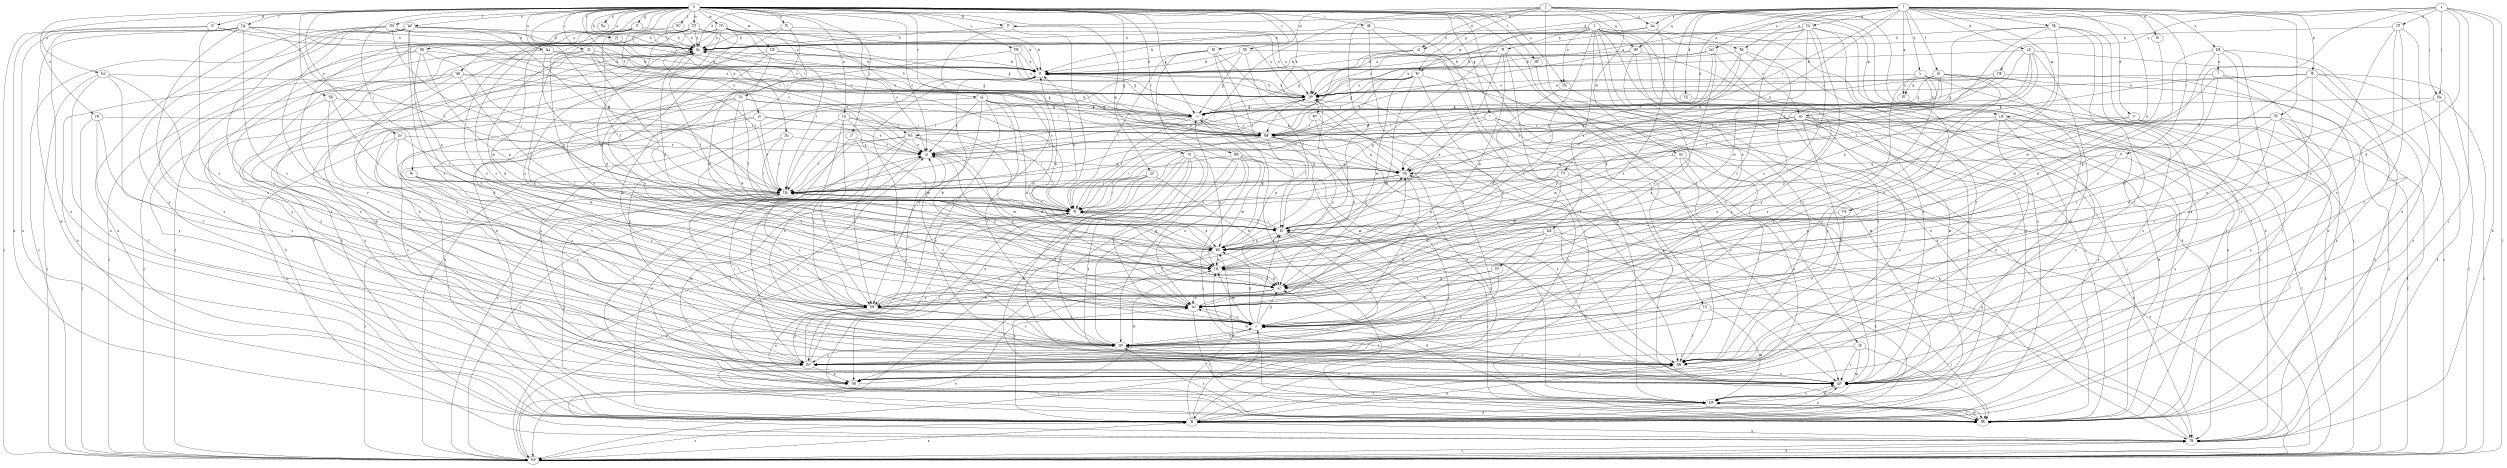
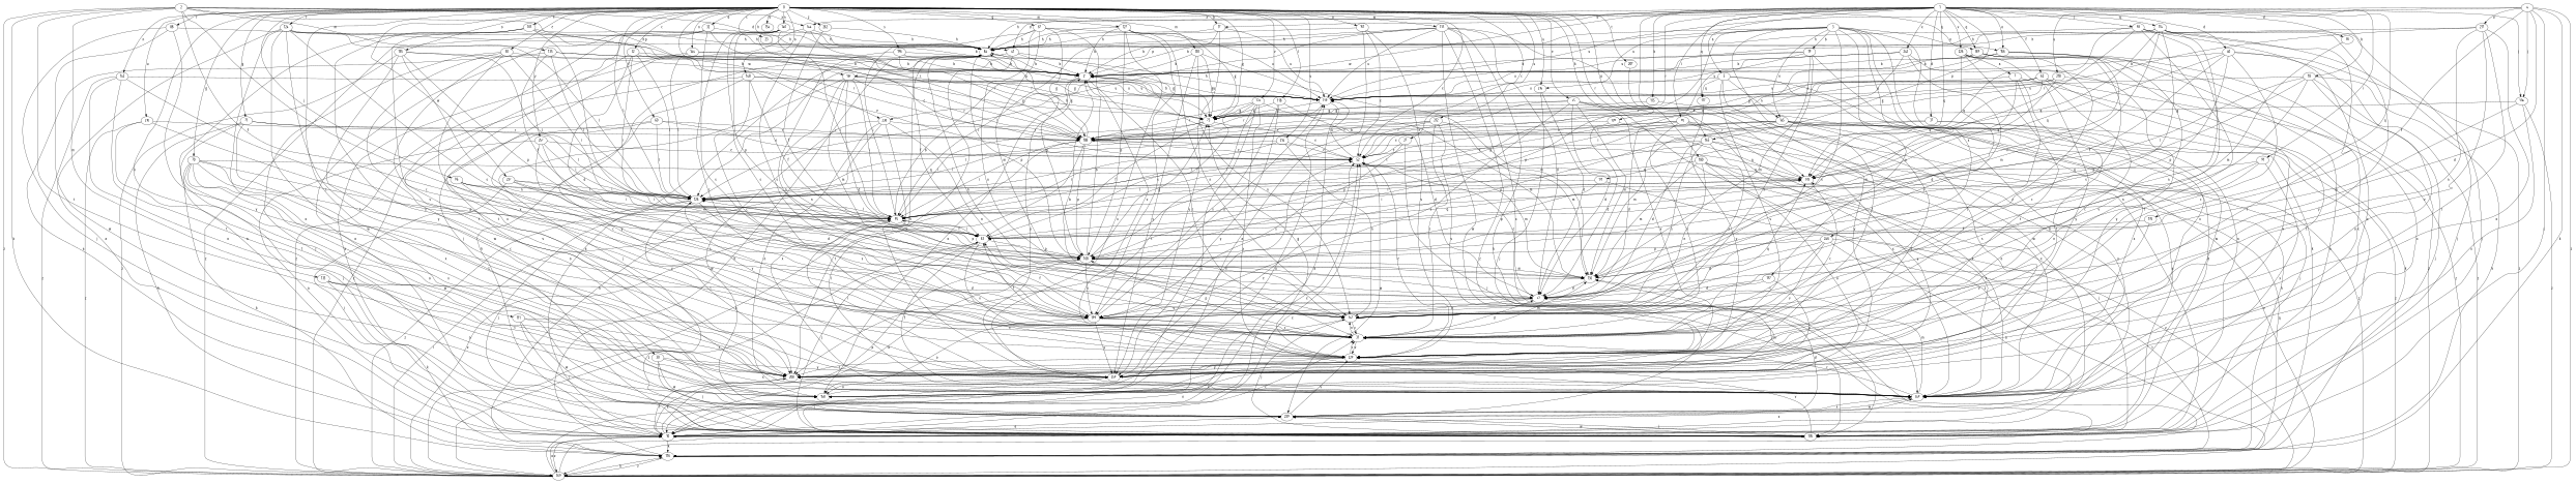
  strict digraph {
    fontname="Fira Sans"
    node [fontname="Fira Sans"]
    edge [fontname="Fira Sans"]
    0
    17
    22
    23
    27
    30
    32
    45
    50
    52
    60
    67
    70
    71
    73
    84
    88
    96
    109
    111
    118
    124
    126
    127
    130
    140
    142
    144
    148
    151
    154
    155
    165
    169
    180
    188
    196
    203
    207
    210
    212
    214
    216
    224
    233
    237
    257
    262
    95
    219
    259
    208
    21
    42
    199
    105
    249
    239
    10
    269
    229
    136
    178
    31
    158
    168
    147
    116
    63
    1
    5
    18
    37
    38
    40
    41
    62
    90
    91
    98
    104
    115
    156
    171
    174
    176
    177
    226
    238
    242
    244
    145
    7
    2
    133
    135
    167
    3
    19
    157
    246
    4
    217
    218
    0 -> 17 [label=b]
    0 -> 22 [label=c]
    0 -> 23 [label=c]
    0 -> 27 [label=c]
    0 -> 30 [label=c]
    0 -> 32 [label=d]
    0 -> 45 [label=e]
    0 -> 50 [label=e]
    0 -> 52 [label=e]
    0 -> 60 [label=f]
    0 -> 67 [label=g]
    0 -> 70 [label=g]
    0 -> 71 [label=g]
    0 -> 73 [label=g]
    0 -> 84 [label=h]
    0 -> 88 [label=i]
    0 -> 96 [label=j]
    0 -> 109 [label=k]
    0 -> 111 [label=k]
    0 -> 118 [label=l]
    0 -> 124 [label=l]
    0 -> 126 [label=l]
    0 -> 127 [label=m]
    0 -> 130 [label=m]
    0 -> 140 [label=n]
    0 -> 142 [label=n]
    0 -> 144 [label=n]
    0 -> 148 [label=o]
    0 -> 151 [label=o]
    0 -> 154 [label=o]
    0 -> 155 [label=o]
    0 -> 165 [label=p]
    0 -> 169 [label=q]
    0 -> 180 [label=r]
    0 -> 188 [label=r]
    0 -> 196 [label=s]
    0 -> 203 [label=t]
    0 -> 207 [label=t]
    0 -> 210 [label=u]
    0 -> 212 [label=u]
    0 -> 214 [label=u]
    0 -> 216 [label=u]
    0 -> 224 [label=v]
    0 -> 233 [label=w]
    0 -> 237 [label=w]
    0 -> 257 [label=y]
    0 -> 262 [label=z]
    17 -> 84 [label=h]
    17 -> 95 [label=i]
    17 -> 219 [label=u]
    17 -> 259 [label=y]
    22 -> 52 [label=e]
    22 -> 126 [label=l]
    22 -> 95 [label=i]
    22 -> 208 [label=t]
    22 -> 21 [label=b]
    22 -> 42 [label=d]
    23 -> 21 [label=b]
    27 -> 52 [label=e]
    27 -> 199 [label=s]
    27 -> 105 [label=j]
    30 -> 259 [label=y]
    30 -> 105 [label=j]
    30 -> 249 [label=x]
    30 -> 239 [label=w]
    32 -> 52 [label=e]
    32 -> 84 [label=h]
    32 -> 199 [label=s]
    32 -> 10 [label=a]
    32 -> 269 [label=z]
    45 -> 52 [label=e]
    45 -> 73 [label=g]
    45 -> 42 [label=d]
    45 -> 199 [label=s]
    45 -> 249 [label=x]
    45 -> 269 [label=z]
    45 -> 229 [label=v]
    45 -> 136 [label=m]
    50 -> 95 [label=i]
    50 -> 208 [label=t]
    50 -> 21 [label=b]
    50 -> 105 [label=j]
    50 -> 239 [label=w]
    50 -> 229 [label=v]
    52 -> 219 [label=u]
    52 -> 239 [label=w]
    52 -> 136 [label=m]
    52 -> 178 [label=q]
    60 -> 52 [label=e]
    60 -> 126 [label=l]
    60 -> 188 [label=r]
    60 -> 31 [label=c]
    60 -> 158 [label=o]
    67 -> 84 [label=h]
    67 -> 95 [label=i]
    67 -> 219 [label=u]
    67 -> 229 [label=v]
    67 -> 136 [label=m]
    67 -> 168 [label=p]
    67 -> 147 [label=n]
    70 -> 208 [label=t]
    70 -> 249 [label=x]
    70 -> 239 [label=w]
    70 -> 178 [label=q]
    70 -> 31 [label=c]
    70 -> 158 [label=o]
    70 -> 168 [label=p]
    70 -> 116 [label=k]
    71 -> 126 [label=l]
    71 -> 188 [label=r]
    71 -> 105 [label=j]
    71 -> 249 [label=x]
    71 -> 116 [label=k]
    73 -> 52 [label=e]
    73 -> 188 [label=r]
    73 -> 95 [label=i]
    73 -> 63 [label=f]
    84 -> 21 [label=b]
    84 -> 10 [label=a]
    84 -> 168 [label=p]
    84 -> 63 [label=f]
    88 -> 84 [label=h]
    88 -> 259 [label=y]
    88 -> 105 [label=j]
    88 -> 239 [label=w]
    96 -> 126 [label=l]
    96 -> 95 [label=i]
    96 -> 199 [label=s]
    96 -> 229 [label=v]
    109 -> 188 [label=r]
    109 -> 42 [label=d]
    109 -> 249 [label=x]
    111 -> 208 [label=t]
    111 -> 105 [label=j]
    111 -> 239 [label=w]
    111 -> 31 [label=c]
    118 -> 73 [label=g]
    118 -> 259 [label=y]
    118 -> 42 [label=d]
    118 -> 199 [label=s]
    124 -> 84 [label=h]
    124 -> 126 [label=l]
    124 -> 188 [label=r]
    124 -> 208 [label=t]
    124 -> 199 [label=s]
    124 -> 239 [label=w]
    124 -> 10 [label=a]
    124 -> 158 [label=o]
    126 -> 95 [label=i]
    126 -> 208 [label=t]
    126 -> 199 [label=s]
    126 -> 105 [label=j]
    126 -> 269 [label=z]
    127 -> 73 [label=g]
    127 -> 84 [label=h]
    127 -> 21 [label=b]
    127 -> 199 [label=s]
    127 -> 249 [label=x]
    127 -> 168 [label=p]
    127 -> 147 [label=n]
    130 -> 73 [label=g]
    130 -> 259 [label=y]
    130 -> 21 [label=b]
    130 -> 136 [label=m]
    130 -> 147 [label=n]
    140 -> 84 [label=h]
    140 -> 188 [label=r]
    140 -> 95 [label=i]
    140 -> 199 [label=s]
    140 -> 249 [label=x]
    140 -> 269 [label=z]
    140 -> 31 [label=c]
    140 -> 168 [label=p]
    142 -> 219 [label=u]
    142 -> 208 [label=t]
    142 -> 199 [label=s]
    142 -> 269 [label=z]
    142 -> 158 [label=o]
    144 -> 126 [label=l]
    144 -> 219 [label=u]
    144 -> 21 [label=b]
    144 -> 10 [label=a]
    148 -> 73 [label=g]
    148 -> 219 [label=u]
    148 -> 259 [label=y]
    148 -> 269 [label=z]
    148 -> 31 [label=c]
    148 -> 63 [label=f]
    151 -> 52 [label=e]
    151 -> 84 [label=h]
    151 -> 10 [label=a]
    151 -> 229 [label=v]
    155 -> 126 [label=l]
    155 -> 259 [label=y]
    155 -> 21 [label=b]
    155 -> 269 [label=z]
    155 -> 168 [label=p]
    155 -> 147 [label=n]
    165 -> 52 [label=e]
    165 -> 126 [label=l]
    165 -> 259 [label=y]
    165 -> 42 [label=d]
    165 -> 199 [label=s]
    165 -> 269 [label=z]
    165 -> 147 [label=n]
    169 -> 52 [label=e]
    169 -> 21 [label=b]
    169 -> 249 [label=x]
    169 -> 269 [label=z]
    169 -> 31 [label=c]
    180 -> 95 [label=i]
    180 -> 105 [label=j]
    180 -> 249 [label=x]
    180 -> 136 [label=m]
    180 -> 178 [label=q]
    180 -> 158 [label=o]
    180 -> 147 [label=n]
    188 -> 52 [label=e]
    188 -> 84 [label=h]
    188 -> 95 [label=i]
    188 -> 208 [label=t]
    188 -> 269 [label=z]
    188 -> 178 [label=q]
    188 -> 168 [label=p]
    196 -> 73 [label=g]
    196 -> 219 [label=u]
    196 -> 21 [label=b]
    196 -> 147 [label=n]
    203 -> 84 [label=h]
    203 -> 188 [label=r]
    203 -> 95 [label=i]
    203 -> 259 [label=y]
    203 -> 10 [label=a]
    203 -> 31 [label=c]
    207 -> 239 [label=w]
    210 -> 188 [label=r]
    210 -> 208 [label=t]
    210 -> 269 [label=z]
    210 -> 229 [label=v]
    212 -> 126 [label=l]
    212 -> 188 [label=r]
    212 -> 95 [label=i]
    212 -> 229 [label=v]
    212 -> 136 [label=m]
    212 -> 31 [label=c]
    214 -> 52 [label=e]
    214 -> 126 [label=l]
    214 -> 95 [label=i]
    214 -> 147 [label=n]
    216 -> 42 [label=d]
    216 -> 105 [label=j]
    224 -> 73 [label=g]
    224 -> 188 [label=r]
    224 -> 208 [label=t]
    224 -> 249 [label=x]
    224 -> 10 [label=a]
    224 -> 136 [label=m]
    224 -> 63 [label=f]
    233 -> 84 [label=h]
    233 -> 126 [label=l]
    233 -> 219 [label=u]
    233 -> 21 [label=b]
    233 -> 42 [label=d]
    233 -> 249 [label=x]
    233 -> 239 [label=w]
    233 -> 269 [label=z]
    233 -> 178 [label=q]
    233 -> 116 [label=k]
    237 -> 126 [label=l]
    237 -> 95 [label=i]
    237 -> 42 [label=d]
    237 -> 105 [label=j]
    237 -> 229 [label=v]
    257 -> 52 [label=e]
    257 -> 126 [label=l]
    257 -> 199 [label=s]
    257 -> 10 [label=a]
    257 -> 136 [label=m]
    262 -> 84 [label=h]
    262 -> 63 [label=f]
    95 -> 126 [label=l]
    95 -> 21 [label=b]
    95 -> 269 [label=z]
    95 -> 168 [label=p]
    95 -> 63 [label=f]
    219 -> 73 [label=g]
    219 -> 84 [label=h]
    219 -> 188 [label=r]
    219 -> 21 [label=b]
    219 -> 10 [label=a]
    259 -> 52 [label=e]
    259 -> 84 [label=h]
    259 -> 95 [label=i]
    259 -> 105 [label=j]
    259 -> 158 [label=o]
    208 -> 249 [label=x]
    208 -> 10 [label=a]
    21 -> 219 [label=u]
    21 -> 259 [label=y]
    21 -> 31 [label=c]
    21 -> 158 [label=o]
    42 -> 52 [label=e]
    42 -> 199 [label=s]
    42 -> 147 [label=n]
    199 -> 219 [label=u]
    199 -> 259 [label=y]
    199 -> 229 [label=v]
    199 -> 31 [label=c]
    199 -> 158 [label=o]
    199 -> 63 [label=f]
    105 -> 239 [label=w]
    105 -> 229 [label=v]
    249 -> 239 [label=w]
    249 -> 136 [label=m]
    249 -> 31 [label=c]
    249 -> 63 [label=f]
    239 -> 42 [label=d]
    239 -> 105 [label=j]
    239 -> 249 [label=x]
    239 -> 10 [label=a]
    239 -> 229 [label=v]
    10 -> 52 [label=e]
    10 -> 84 [label=h]
    10 -> 219 [label=u]
    10 -> 208 [label=t]
    10 -> 249 [label=x]
    10 -> 269 [label=z]
    10 -> 31 [label=c]
    10 -> 168 [label=p]
    10 -> 116 [label=k]
    269 -> 52 [label=e]
    269 -> 95 [label=i]
    269 -> 10 [label=a]
    269 -> 147 [label=n]
    269 -> 116 [label=k]
    229 -> 52 [label=e]
    229 -> 73 [label=g]
    229 -> 126 [label=l]
    229 -> 259 [label=y]
    229 -> 208 [label=t]
    229 -> 31 [label=c]
    136 -> 42 [label=d]
    178 -> 126 [label=l]
    178 -> 95 [label=i]
    178 -> 21 [label=b]
    178 -> 31 [label=c]
    31 -> 42 [label=d]
    31 -> 229 [label=v]
    31 -> 136 [label=m]
    31 -> 168 [label=p]
    31 -> 147 [label=n]
    31 -> 63 [label=f]
    158 -> 52 [label=e]
    158 -> 136 [label=m]
    168 -> 73 [label=g]
    168 -> 126 [label=l]
    168 -> 21 [label=b]
    168 -> 199 [label=s]
    168 -> 10 [label=a]
    168 -> 136 [label=m]
    147 -> 84 [label=h]
    147 -> 21 [label=b]
    147 -> 105 [label=j]
    147 -> 178 [label=q]
    147 -> 31 [label=c]
    116 -> 84 [label=h]
    116 -> 269 [label=z]
    116 -> 178 [label=q]
    63 -> 95 [label=i]
    63 -> 105 [label=j]
    63 -> 269 [label=z]
    63 -> 229 [label=v]
    63 -> 178 [label=q]
    63 -> 168 [label=p]
    1 -> 17 [label=b]
    1 -> 84 [label=h]
    1 -> 165 [label=p]
    1 -> 169 [label=q]
    1 -> 188 [label=r]
    1 -> 10 [label=a]
    1 -> 5 [label=a]
    1 -> 18 [label=b]
    1 -> 37 [label=d]
    1 -> 38 [label=d]
    1 -> 40 [label=d]
    1 -> 41 [label=d]
    1 -> 62 [label=f]
    1 -> 90 [label=i]
    1 -> 91 [label=i]
    1 -> 98 [label=j]
    1 -> 104 [label=j]
    1 -> 115 [label=k]
    1 -> 156 [label=o]
    1 -> 171 [label=q]
    1 -> 174 [label=q]
    1 -> 176 [label=q]
    1 -> 177 [label=q]
    1 -> 226 [label=v]
    1 -> 238 [label=w]
    1 -> 242 [label=x]
    1 -> 244 [label=x]
    5 -> 219 [label=u]
    5 -> 259 [label=y]
    5 -> 249 [label=x]
    5 -> 10 [label=a]
    5 -> 229 [label=v]
    5 -> 177 [label=q]
    5 -> 145 [label=n]
    18 -> 126 [label=l]
    18 -> 219 [label=u]
    18 -> 105 [label=j]
    18 -> 269 [label=z]
    18 -> 168 [label=p]
    18 -> 147 [label=n]
    18 -> 116 [label=k]
    37 -> 188 [label=r]
    37 -> 105 [label=j]
    37 -> 269 [label=z]
    37 -> 168 [label=p]
    38 -> 136 [label=m]
    40 -> 21 [label=b]
    40 -> 269 [label=z]
    40 -> 178 [label=q]
    40 -> 31 [label=c]
    40 -> 158 [label=o]
    40 -> 168 [label=p]
    40 -> 63 [label=f]
    41 -> 73 [label=g]
    41 -> 126 [label=l]
    41 -> 21 [label=b]
    41 -> 249 [label=x]
    62 -> 73 [label=g]
    62 -> 188 [label=r]
    62 -> 219 [label=u]
    62 -> 208 [label=t]
    62 -> 269 [label=z]
    62 -> 178 [label=q]
    62 -> 31 [label=c]
    90 -> 126 [label=l]
    90 -> 188 [label=r]
    90 -> 42 [label=d]
    90 -> 105 [label=j]
    90 -> 249 [label=x]
    90 -> 31 [label=c]
    90 -> 116 [label=k]
    91 -> 199 [label=s]
    91 -> 249 [label=x]
    91 -> 178 [label=q]
    91 -> 147 [label=n]
    98 -> 84 [label=h]
    98 -> 95 [label=i]
    98 -> 208 [label=t]
    98 -> 105 [label=j]
    98 -> 249 [label=x]
    98 -> 229 [label=v]
    98 -> 178 [label=q]
    104 -> 73 [label=g]
    104 -> 249 [label=x]
    104 -> 269 [label=z]
    104 -> 136 [label=m]
    115 -> 73 [label=g]
    115 -> 10 [label=a]
    156 -> 126 [label=l]
    156 -> 21 [label=b]
    156 -> 249 [label=x]
    156 -> 229 [label=v]
    156 -> 63 [label=f]
    171 -> 126 [label=l]
    171 -> 269 [label=z]
    171 -> 168 [label=p]
    174 -> 84 [label=h]
    174 -> 219 [label=u]
    174 -> 259 [label=y]
    174 -> 208 [label=t]
    174 -> 199 [label=s]
    174 -> 105 [label=j]
    174 -> 136 [label=m]
    174 -> 178 [label=q]
    174 -> 147 [label=n]
    176 -> 229 [label=v]
    176 -> 63 [label=f]
    177 -> 259 [label=y]
    226 -> 259 [label=y]
    226 -> 208 [label=t]
    226 -> 42 [label=d]
    226 -> 10 [label=a]
    226 -> 31 [label=c]
    226 -> 7 [label=a]
    238 -> 188 [label=r]
    238 -> 249 [label=x]
    238 -> 239 [label=w]
    238 -> 158 [label=o]
    238 -> 147 [label=n]
    238 -> 116 [label=k]
    242 -> 95 [label=i]
    242 -> 219 [label=u]
    242 -> 259 [label=y]
    242 -> 21 [label=b]
    242 -> 199 [label=s]
    244 -> 84 [label=h]
    244 -> 188 [label=r]
    244 -> 199 [label=s]
    244 -> 105 [label=j]
    145 -> 52 [label=e]
    145 -> 188 [label=r]
    145 -> 208 [label=t]
    145 -> 105 [label=j]
    145 -> 249 [label=x]
    145 -> 269 [label=z]
    145 -> 136 [label=m]
    145 -> 158 [label=o]
    145 -> 168 [label=p]
    7 -> 219 [label=u]
    7 -> 208 [label=t]
    7 -> 136 [label=m]
    7 -> 31 [label=c]
    7 -> 116 [label=k]
    2 -> 95 [label=i]
    2 -> 208 [label=t]
    2 -> 269 [label=z]
    2 -> 116 [label=k]
    2 -> 63 [label=f]
    2 -> 41 [label=d]
    2 -> 238 [label=w]
    2 -> 244 [label=x]
    2 -> 133 [label=m]
    2 -> 135 [label=m]
    2 -> 167 [label=p]
    133 -> 208 [label=t]
    133 -> 42 [label=d]
-   133 -> 178 [label=q]
    133 -> 158 [label=o]
    133 -> 116 [label=k]
    135 -> 73 [label=g]
    135 -> 126 [label=l]
    135 -> 21 [label=b]
    135 -> 10 [label=a]
    135 -> 63 [label=f]
    167 -> 73 [label=g]
    167 -> 188 [label=r]
    167 -> 95 [label=i]
    167 -> 219 [label=u]
    167 -> 42 [label=d]
    167 -> 105 [label=j]
    167 -> 136 [label=m]
    167 -> 147 [label=n]
    3 -> 216 [label=u]
    3 -> 208 [label=t]
    3 -> 21 [label=b]
    3 -> 199 [label=s]
    3 -> 249 [label=x]
    3 -> 10 [label=a]
    3 -> 168 [label=p]
    3 -> 116 [label=k]
    3 -> 156 [label=o]
    3 -> 145 [label=n]
    3 -> 167 [label=p]
    3 -> 19 [label=b]
    3 -> 157 [label=o]
    3 -> 246 [label=x]
    19 -> 219 [label=u]
    19 -> 21 [label=b]
    19 -> 239 [label=w]
    19 -> 136 [label=m]
    19 -> 168 [label=p]
    19 -> 147 [label=n]
    157 -> 259 [label=y]
    157 -> 42 [label=d]
    157 -> 31 [label=c]
    246 -> 42 [label=d]
    246 -> 10 [label=a]
    246 -> 229 [label=v]
    246 -> 31 [label=c]
    246 -> 168 [label=p]
    246 -> 116 [label=t]
    4 -> 219 [label=u]
    4 -> 42 [label=d]
    4 -> 105 [label=j]
    4 -> 269 [label=z]
    4 -> 116 [label=k]
    4 -> 63 [label=f]
    4 -> 104 [label=j]
    4 -> 217 [label=u]
    4 -> 218 [label=u]
    217 -> 84 [label=h]
+   217 -> 188 [label=r]
    217 -> 208 [label=t]
    217 -> 229 [label=v]
    217 -> 158 [label=o]
    217 -> 147 [label=n]
    218 -> 73 [label=g]
    218 -> 219 [label=u]
    218 -> 249 [label=x]
    218 -> 178 [label=q]
  }
